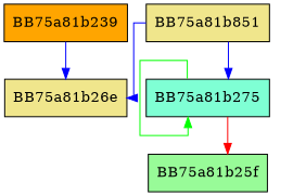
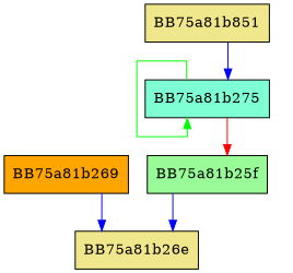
  digraph {
    splines=ortho
    node [fillcolor=khaki shape=box style=filled]
    edge [color=blue]
-   BB75a81b269 [fillcolor=orange label=BB75a81b239]
+   BB75a81b269 [fillcolor=orange]
    BB75a81b26e
    n3 [label=BB75a81b851]
    n4 [fillcolor=aquamarine label=BB75a81b275]
    BB75a81b25f [fillcolor=palegreen]
    BB75a81b269 -> BB75a81b26e
    n3 -> n4
    n4 -> n4 [color=green]
    n4 -> BB75a81b25f [color=red]
-   n3 -> BB75a81b26e
+   BB75a81b25f -> BB75a81b26e
  }
